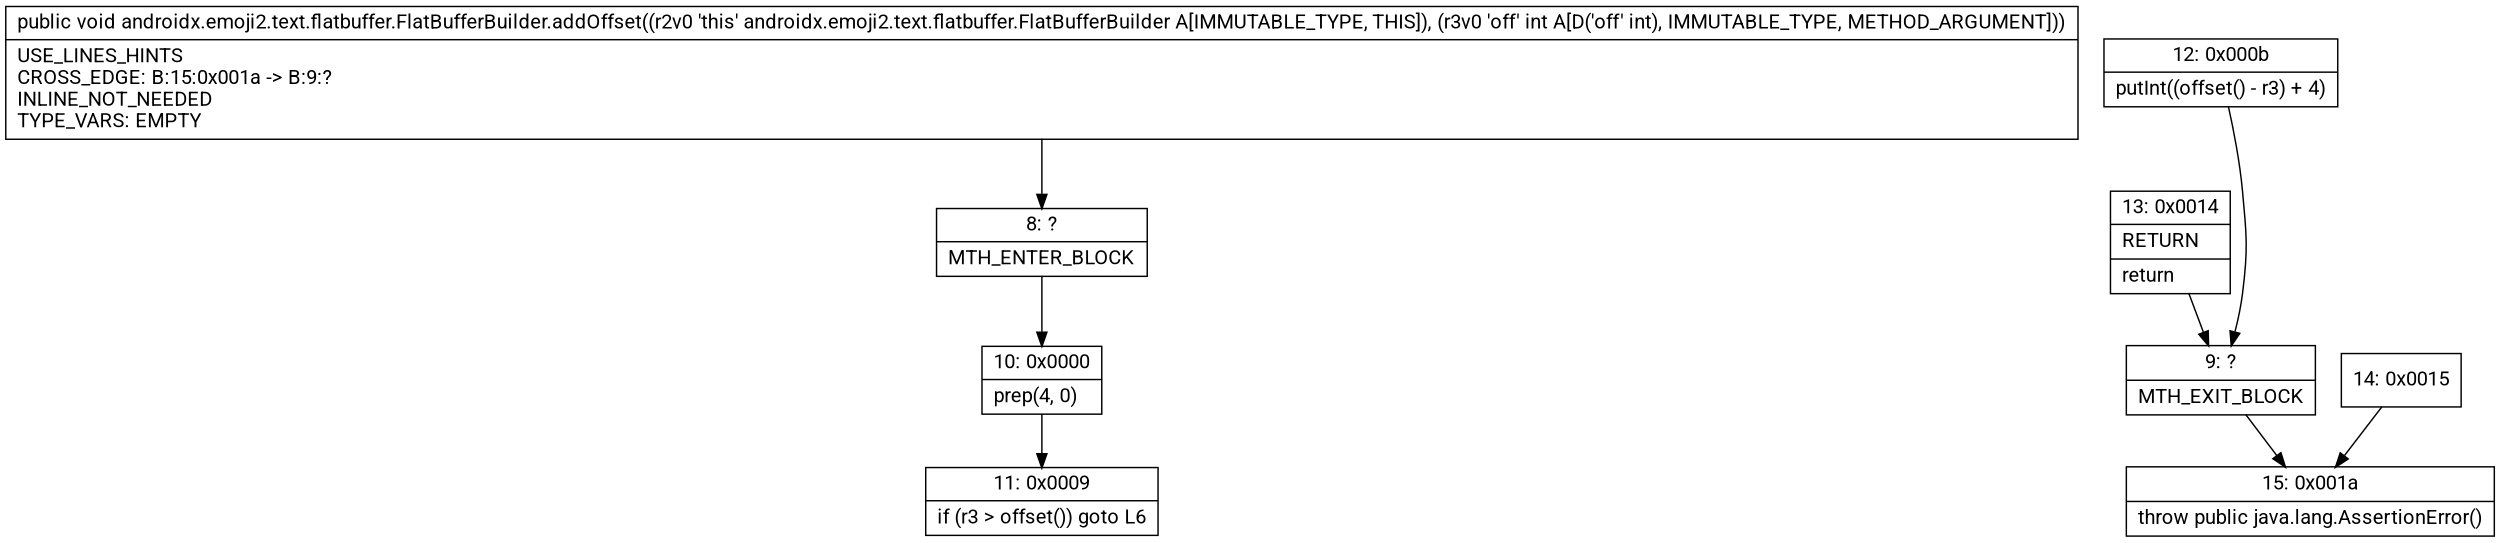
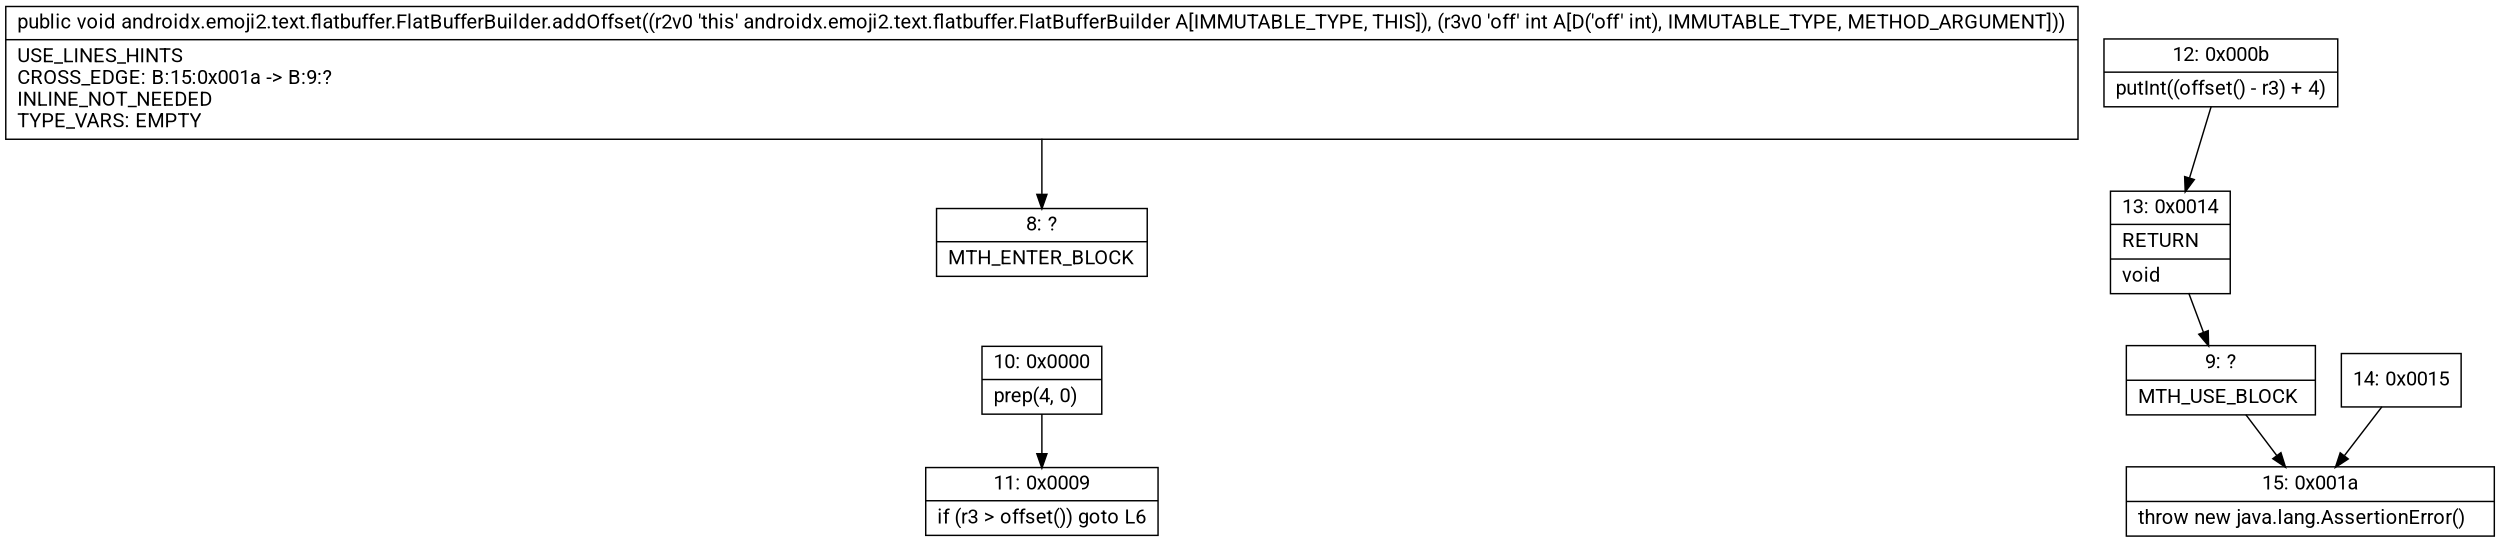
  digraph {
    fontname=Roboto
    node [fontname=Roboto shape=record]
    edge [fontname=Roboto]
    n1 [label="{8\:\ ?|MTH_ENTER_BLOCK\l}"]
    n2 [label="{10\:\ 0x0000|prep(4, 0)\l}"]
    n3 [label="{11\:\ 0x0009|if (r3 \> offset()) goto L6\l}"]
    n4 [label="{12\:\ 0x000b|putInt((offset() \- r3) + 4)\l}"]
-   n5 [label="{13\:\ 0x0014|RETURN\l|return\l}"]
+   n5 [label="{13\:\ 0x0014|RETURN\l|void\l}"]
    n6 [label="{14\:\ 0x0015}"]
-   n7 [label="{15\:\ 0x001a|throw public java.lang.AssertionError()\l}"]
-   n8 [label="{9\:\ ?|MTH_EXIT_BLOCK\l}"]
+   n7 [label="{15\:\ 0x001a|throw new java.lang.AssertionError()\l}"]
+   n8 [label="{9\:\ ?|MTH_USE_BLOCK\l}"]
    n9 [label="{public void androidx.emoji2.text.flatbuffer.FlatBufferBuilder.addOffset((r2v0 'this' androidx.emoji2.text.flatbuffer.FlatBufferBuilder A[IMMUTABLE_TYPE, THIS]), (r3v0 'off' int A[D('off' int), IMMUTABLE_TYPE, METHOD_ARGUMENT]))  | USE_LINES_HINTS\lCROSS_EDGE: B:15:0x001a \-\> B:9:?\lINLINE_NOT_NEEDED\lTYPE_VARS: EMPTY\l}"]
-   n1 -> n2
    n2 -> n3
-   n4 -> n8
+   n4 -> n5
    n5 -> n8
    n6 -> n7
    n8 -> n7
    n9 -> n1
  }
